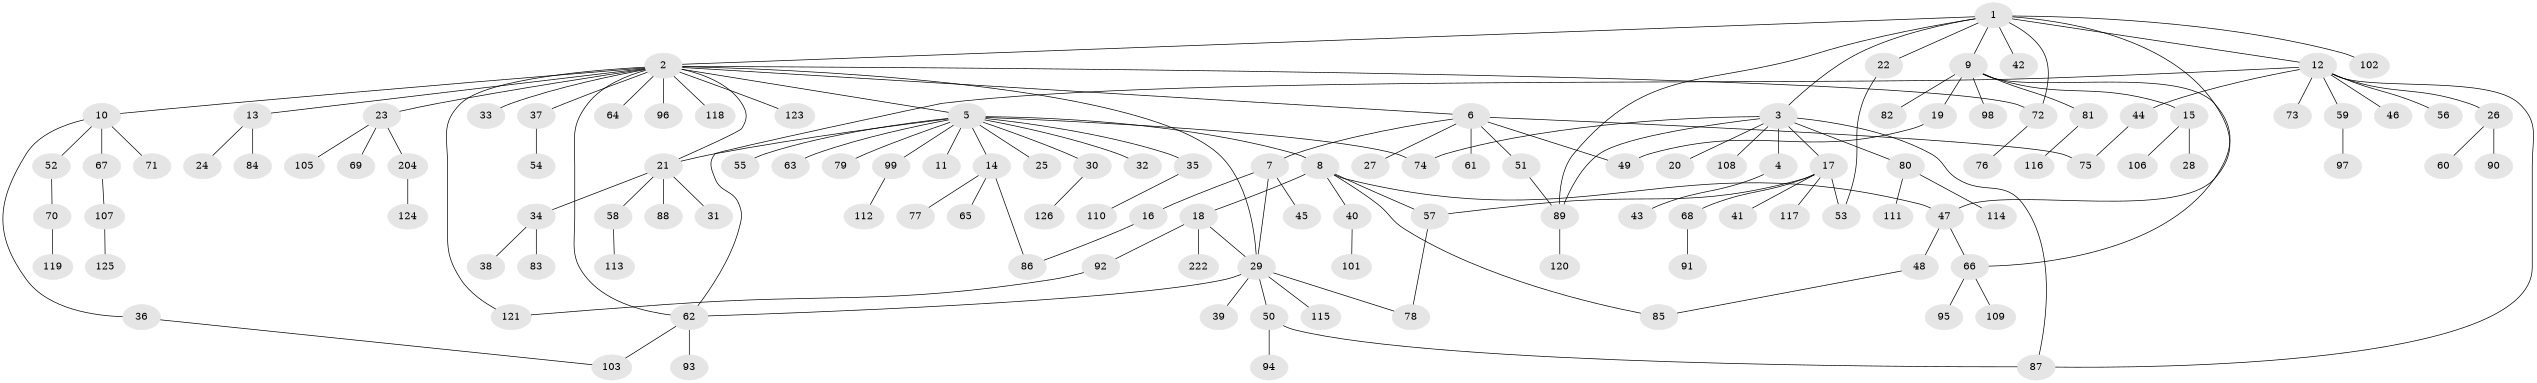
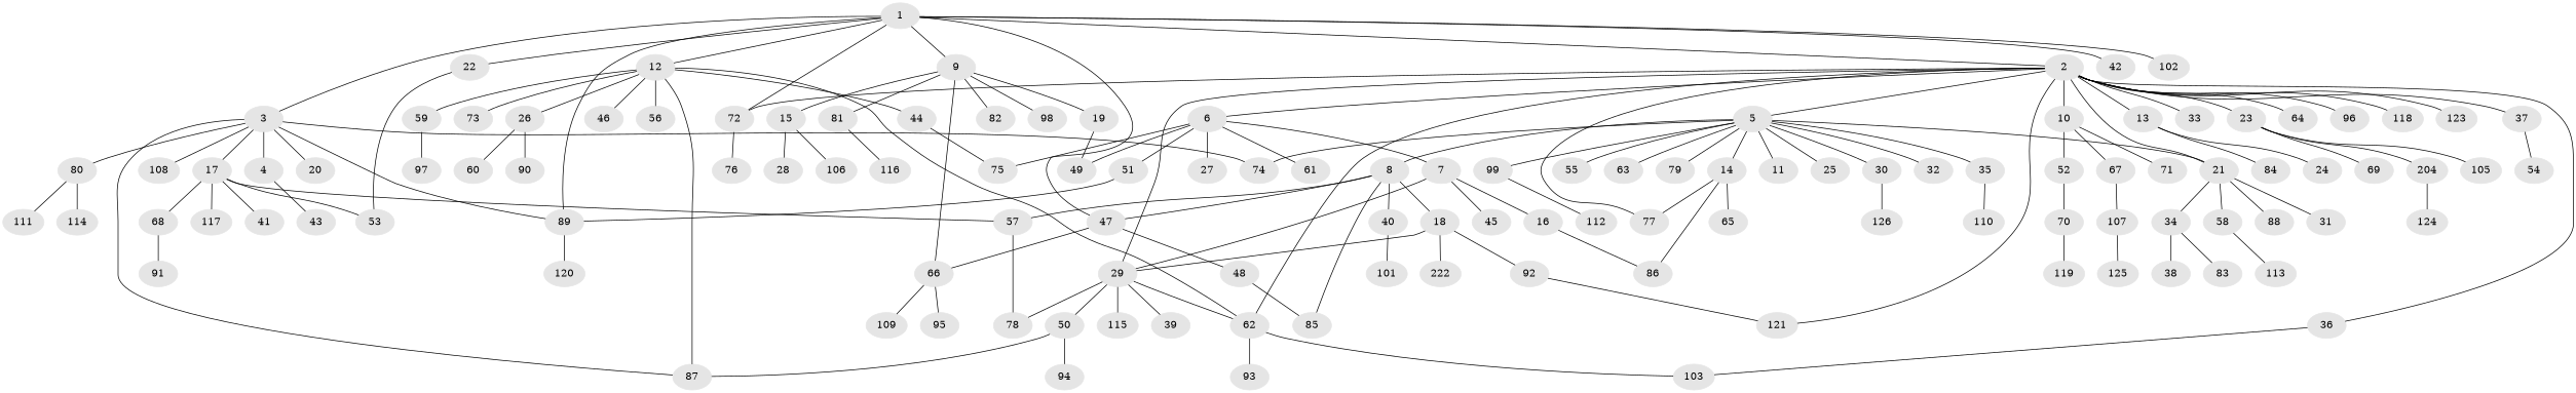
  graph {
    node [color=gray90 style=filled]
    1
    2
    3
    9
    12
    22
    42
    47
    72
    89
    102
    5
    6
    10
    13
    21
    23
    29
    33
    36
    37
    62
    64
    77
    96
    118
    121
    123
    4
    17
    20
    74
    80
    87
    108
    15
    19
    66
    81
    82
    98
    26
    44
    46
    56
    59
    73
    53
    48
    76
    120
    8
    11
    14
    25
    30
    32
    35
    55
    63
    79
    99
    7
    27
    49
    51
    61
    75
    52
    67
    71
    24
    84
    31
    34
    58
    88
    69
    n79 [label=204]
    105
    39
    50
    78
    115
    103
    54
    93
    43
    57
    41
    68
    117
    111
    114
    18
    40
    85
    65
    86
    126
    110
    112
    16
    45
    92
    n106 [label=222]
    101
    28
    106
    95
    109
    116
    70
    107
    60
    90
    97
    91
    38
    83
    113
    124
    94
    119
    125
    1 -- 2
    1 -- 3
    1 -- 9
    1 -- 12
    1 -- 22
    1 -- 42
    1 -- 47
    1 -- 72
    1 -- 89
    1 -- 102
    2 -- 72
    2 -- 5
    2 -- 6
    2 -- 10
    2 -- 13
    2 -- 21
    2 -- 23
    2 -- 29
    2 -- 33
-   10 -- 36
+   2 -- 36
    2 -- 37
    2 -- 62
    2 -- 64
+   2 -- 77
    2 -- 96
    2 -- 118
    2 -- 121
    2 -- 123
    3 -- 89
    3 -- 4
    3 -- 17
    3 -- 20
    3 -- 74
    3 -- 80
    3 -- 87
    3 -- 108
    9 -- 15
    9 -- 19
    9 -- 66
    9 -- 81
    9 -- 82
    9 -- 98
    12 -- 62
    12 -- 87
    12 -- 26
    12 -- 44
    12 -- 46
    12 -- 56
    12 -- 59
    12 -- 73
    22 -- 53
    47 -- 66
    47 -- 48
    72 -- 76
    89 -- 120
    5 -- 21
    5 -- 74
    5 -- 8
    5 -- 11
    5 -- 14
    5 -- 25
    5 -- 30
    5 -- 32
    5 -- 35
    5 -- 55
    5 -- 63
    5 -- 79
    5 -- 99
    6 -- 7
    6 -- 27
    6 -- 49
    6 -- 51
    6 -- 61
    6 -- 75
    10 -- 52
    10 -- 67
    10 -- 71
    13 -- 24
    13 -- 84
    21 -- 31
    21 -- 34
    21 -- 58
    21 -- 88
    23 -- 69
    23 -- n79
    23 -- 105
    29 -- 62
    29 -- 39
    29 -- 50
    29 -- 78
    29 -- 115
    36 -- 103
    37 -- 54
    62 -- 103
    62 -- 93
    4 -- 43
    17 -- 53
    17 -- 57
    17 -- 41
    17 -- 68
    17 -- 117
    80 -- 111
    80 -- 114
    15 -- 28
    15 -- 106
    19 -- 49
    66 -- 95
    66 -- 109
    81 -- 116
    26 -- 60
    26 -- 90
    44 -- 75
    59 -- 97
    48 -- 85
    8 -- 47
    8 -- 57
    8 -- 18
    8 -- 40
    8 -- 85
    14 -- 77
    14 -- 65
    14 -- 86
    30 -- 126
    35 -- 110
    99 -- 112
    7 -- 29
    7 -- 16
    7 -- 45
    51 -- 89
    52 -- 70
    67 -- 107
    34 -- 38
    34 -- 83
    58 -- 113
    n79 -- 124
    50 -- 87
    50 -- 94
    57 -- 78
    68 -- 91
    18 -- 29
    18 -- 92
    18 -- n106
    40 -- 101
    16 -- 86
    92 -- 121
    70 -- 119
    107 -- 125
  }
